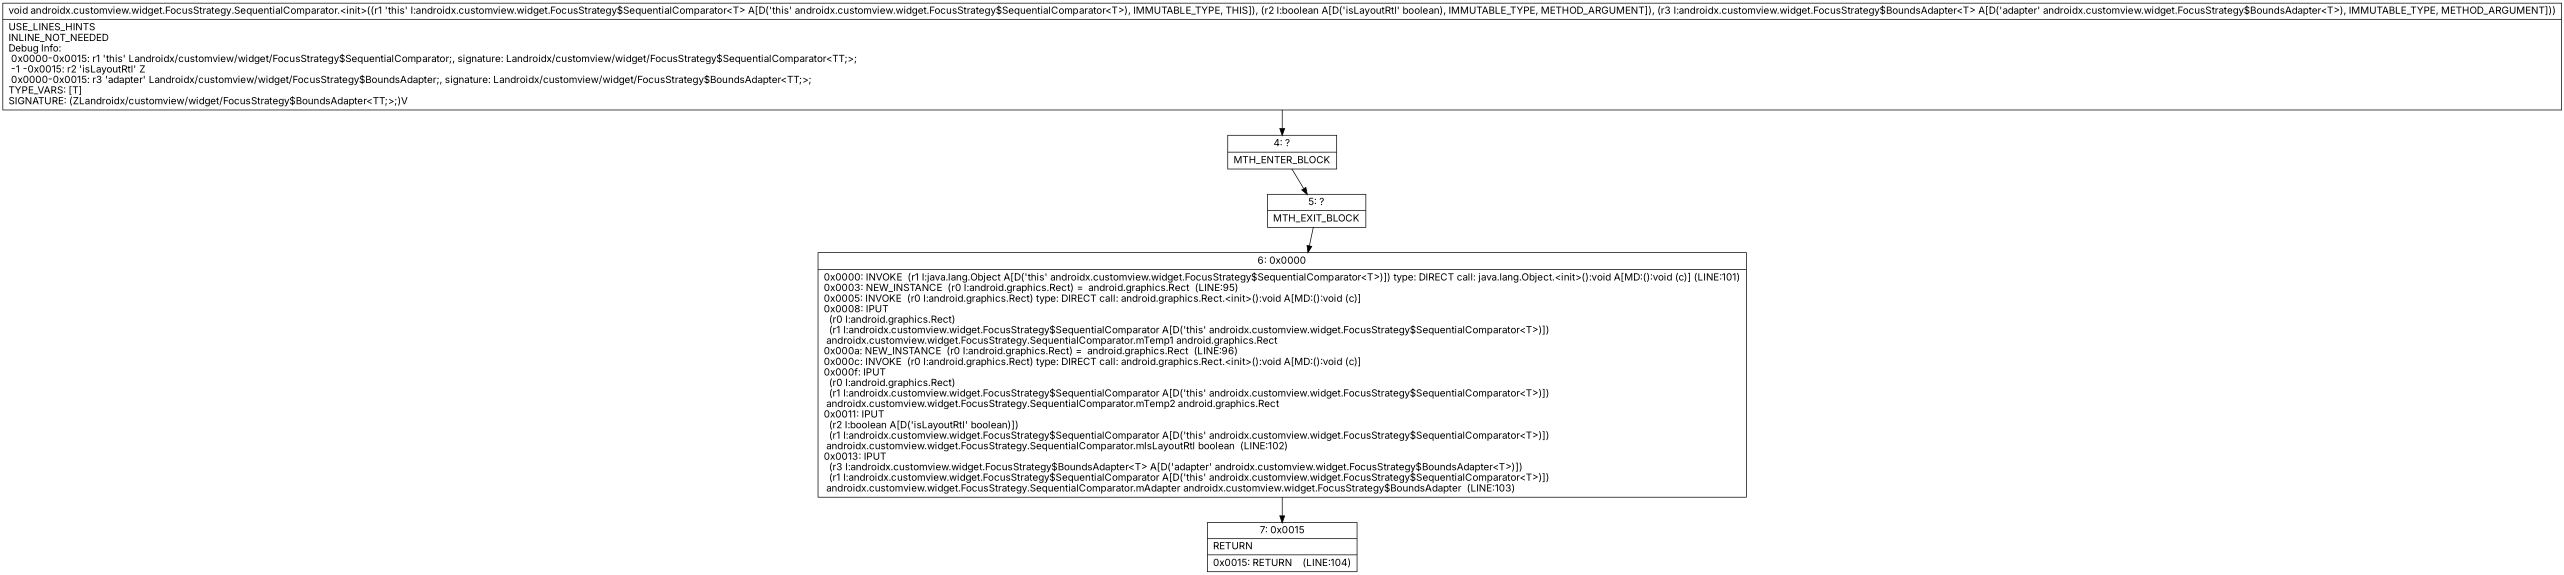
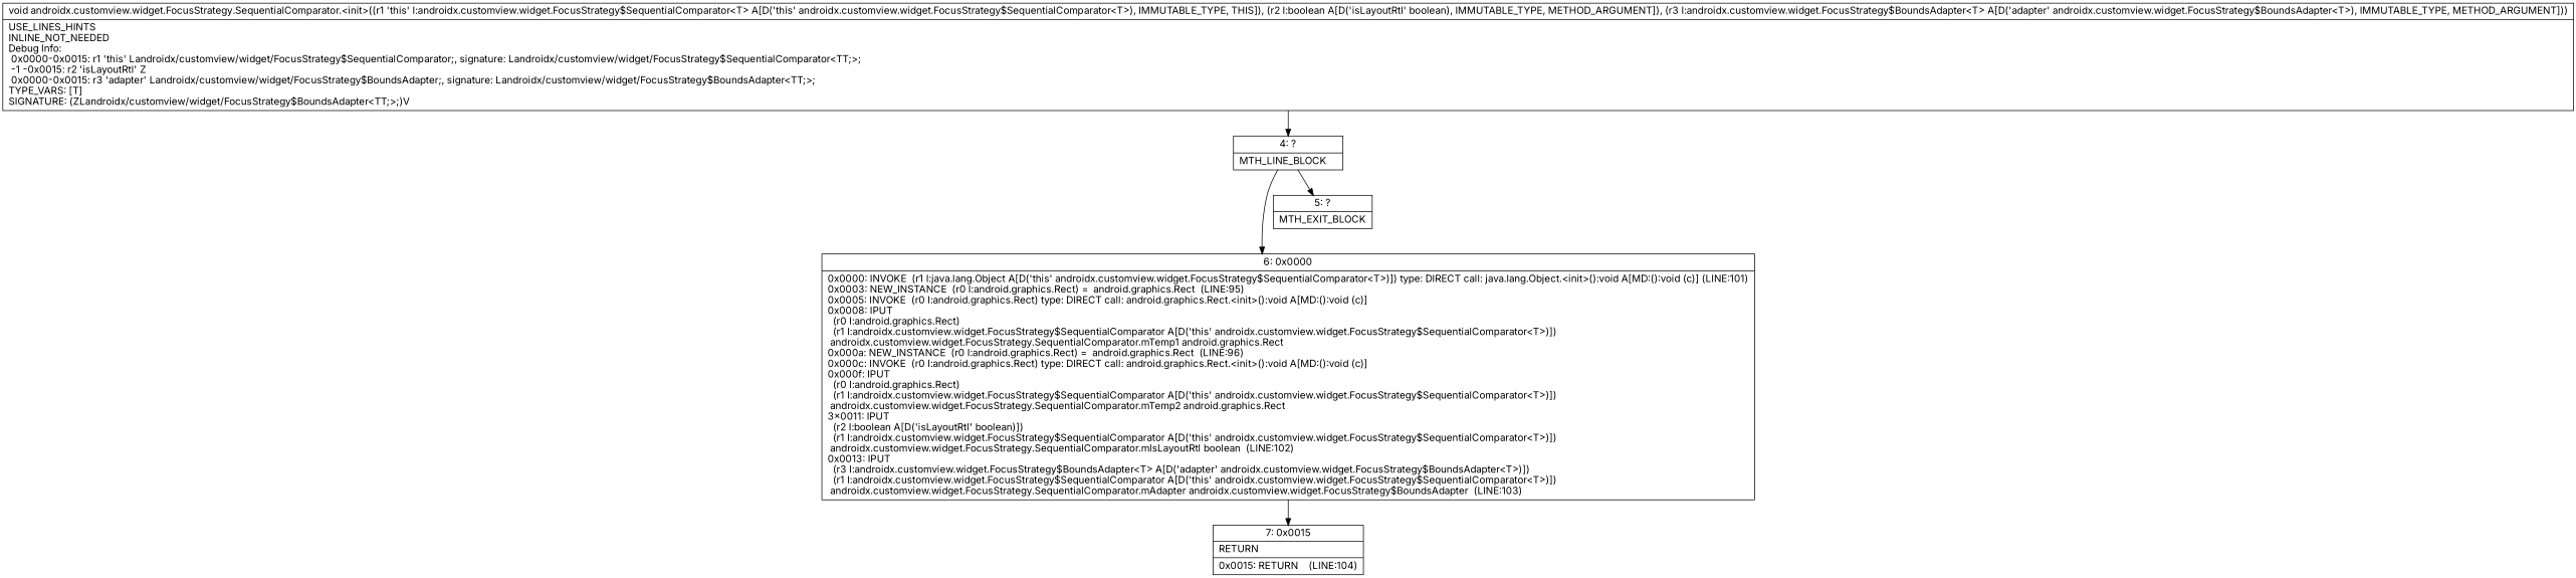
  digraph {
    fontname=Inter
    node [fontname=Inter shape=record]
    edge [fontname=Inter]
-   n1 [label="{4\:\ ?|MTH_ENTER_BLOCK\l}"]
-   n2 [label="{6\:\ 0x0000|0x0000: INVOKE  (r1 I:java.lang.Object A[D('this' androidx.customview.widget.FocusStrategy$SequentialComparator\<T\>)]) type: DIRECT call: java.lang.Object.\<init\>():void A[MD:():void (c)] (LINE:101)\l0x0003: NEW_INSTANCE  (r0 I:android.graphics.Rect) =  android.graphics.Rect  (LINE:95)\l0x0005: INVOKE  (r0 I:android.graphics.Rect) type: DIRECT call: android.graphics.Rect.\<init\>():void A[MD:():void (c)]\l0x0008: IPUT  \l  (r0 I:android.graphics.Rect)\l  (r1 I:androidx.customview.widget.FocusStrategy$SequentialComparator A[D('this' androidx.customview.widget.FocusStrategy$SequentialComparator\<T\>)])\l androidx.customview.widget.FocusStrategy.SequentialComparator.mTemp1 android.graphics.Rect \l0x000a: NEW_INSTANCE  (r0 I:android.graphics.Rect) =  android.graphics.Rect  (LINE:96)\l0x000c: INVOKE  (r0 I:android.graphics.Rect) type: DIRECT call: android.graphics.Rect.\<init\>():void A[MD:():void (c)]\l0x000f: IPUT  \l  (r0 I:android.graphics.Rect)\l  (r1 I:androidx.customview.widget.FocusStrategy$SequentialComparator A[D('this' androidx.customview.widget.FocusStrategy$SequentialComparator\<T\>)])\l androidx.customview.widget.FocusStrategy.SequentialComparator.mTemp2 android.graphics.Rect \l0x0011: IPUT  \l  (r2 I:boolean A[D('isLayoutRtl' boolean)])\l  (r1 I:androidx.customview.widget.FocusStrategy$SequentialComparator A[D('this' androidx.customview.widget.FocusStrategy$SequentialComparator\<T\>)])\l androidx.customview.widget.FocusStrategy.SequentialComparator.mIsLayoutRtl boolean  (LINE:102)\l0x0013: IPUT  \l  (r3 I:androidx.customview.widget.FocusStrategy$BoundsAdapter\<T\> A[D('adapter' androidx.customview.widget.FocusStrategy$BoundsAdapter\<T\>)])\l  (r1 I:androidx.customview.widget.FocusStrategy$SequentialComparator A[D('this' androidx.customview.widget.FocusStrategy$SequentialComparator\<T\>)])\l androidx.customview.widget.FocusStrategy.SequentialComparator.mAdapter androidx.customview.widget.FocusStrategy$BoundsAdapter  (LINE:103)\l}"]
+   n1 [label="{4\:\ ?|MTH_LINE_BLOCK\l}"]
+   n2 [label="{6\:\ 0x0000|0x0000: INVOKE  (r1 I:java.lang.Object A[D('this' androidx.customview.widget.FocusStrategy$SequentialComparator\<T\>)]) type: DIRECT call: java.lang.Object.\<init\>():void A[MD:():void (c)] (LINE:101)\l0x0003: NEW_INSTANCE  (r0 I:android.graphics.Rect) =  android.graphics.Rect  (LINE:95)\l0x0005: INVOKE  (r0 I:android.graphics.Rect) type: DIRECT call: android.graphics.Rect.\<init\>():void A[MD:():void (c)]\l0x0008: IPUT  \l  (r0 I:android.graphics.Rect)\l  (r1 I:androidx.customview.widget.FocusStrategy$SequentialComparator A[D('this' androidx.customview.widget.FocusStrategy$SequentialComparator\<T\>)])\l androidx.customview.widget.FocusStrategy.SequentialComparator.mTemp1 android.graphics.Rect \l0x000a: NEW_INSTANCE  (r0 I:android.graphics.Rect) =  android.graphics.Rect  (LINE:96)\l0x000c: INVOKE  (r0 I:android.graphics.Rect) type: DIRECT call: android.graphics.Rect.\<init\>():void A[MD:():void (c)]\l0x000f: IPUT  \l  (r0 I:android.graphics.Rect)\l  (r1 I:androidx.customview.widget.FocusStrategy$SequentialComparator A[D('this' androidx.customview.widget.FocusStrategy$SequentialComparator\<T\>)])\l androidx.customview.widget.FocusStrategy.SequentialComparator.mTemp2 android.graphics.Rect \l3x0011: IPUT  \l  (r2 I:boolean A[D('isLayoutRtl' boolean)])\l  (r1 I:androidx.customview.widget.FocusStrategy$SequentialComparator A[D('this' androidx.customview.widget.FocusStrategy$SequentialComparator\<T\>)])\l androidx.customview.widget.FocusStrategy.SequentialComparator.mIsLayoutRtl boolean  (LINE:102)\l0x0013: IPUT  \l  (r3 I:androidx.customview.widget.FocusStrategy$BoundsAdapter\<T\> A[D('adapter' androidx.customview.widget.FocusStrategy$BoundsAdapter\<T\>)])\l  (r1 I:androidx.customview.widget.FocusStrategy$SequentialComparator A[D('this' androidx.customview.widget.FocusStrategy$SequentialComparator\<T\>)])\l androidx.customview.widget.FocusStrategy.SequentialComparator.mAdapter androidx.customview.widget.FocusStrategy$BoundsAdapter  (LINE:103)\l}"]
    n3 [label="{5\:\ ?|MTH_EXIT_BLOCK\l}"]
    n4 [label="{7\:\ 0x0015|RETURN\l|0x0015: RETURN    (LINE:104)\l}"]
    n5 [label="{void androidx.customview.widget.FocusStrategy.SequentialComparator.\<init\>((r1 'this' I:androidx.customview.widget.FocusStrategy$SequentialComparator\<T\> A[D('this' androidx.customview.widget.FocusStrategy$SequentialComparator\<T\>), IMMUTABLE_TYPE, THIS]), (r2 I:boolean A[D('isLayoutRtl' boolean), IMMUTABLE_TYPE, METHOD_ARGUMENT]), (r3 I:androidx.customview.widget.FocusStrategy$BoundsAdapter\<T\> A[D('adapter' androidx.customview.widget.FocusStrategy$BoundsAdapter\<T\>), IMMUTABLE_TYPE, METHOD_ARGUMENT]))  | USE_LINES_HINTS\lINLINE_NOT_NEEDED\lDebug Info:\l  0x0000\-0x0015: r1 'this' Landroidx\/customview\/widget\/FocusStrategy$SequentialComparator;, signature: Landroidx\/customview\/widget\/FocusStrategy$SequentialComparator\<TT;\>;\l  \-1 \-0x0015: r2 'isLayoutRtl' Z\l  0x0000\-0x0015: r3 'adapter' Landroidx\/customview\/widget\/FocusStrategy$BoundsAdapter;, signature: Landroidx\/customview\/widget\/FocusStrategy$BoundsAdapter\<TT;\>;\lTYPE_VARS: [T]\lSIGNATURE: (ZLandroidx\/customview\/widget\/FocusStrategy$BoundsAdapter\<TT;\>;)V\l}"]
-   n3 -> n2
+   n1 -> n2
    n1 -> n3
    n2 -> n4
    n5 -> n1
  }
